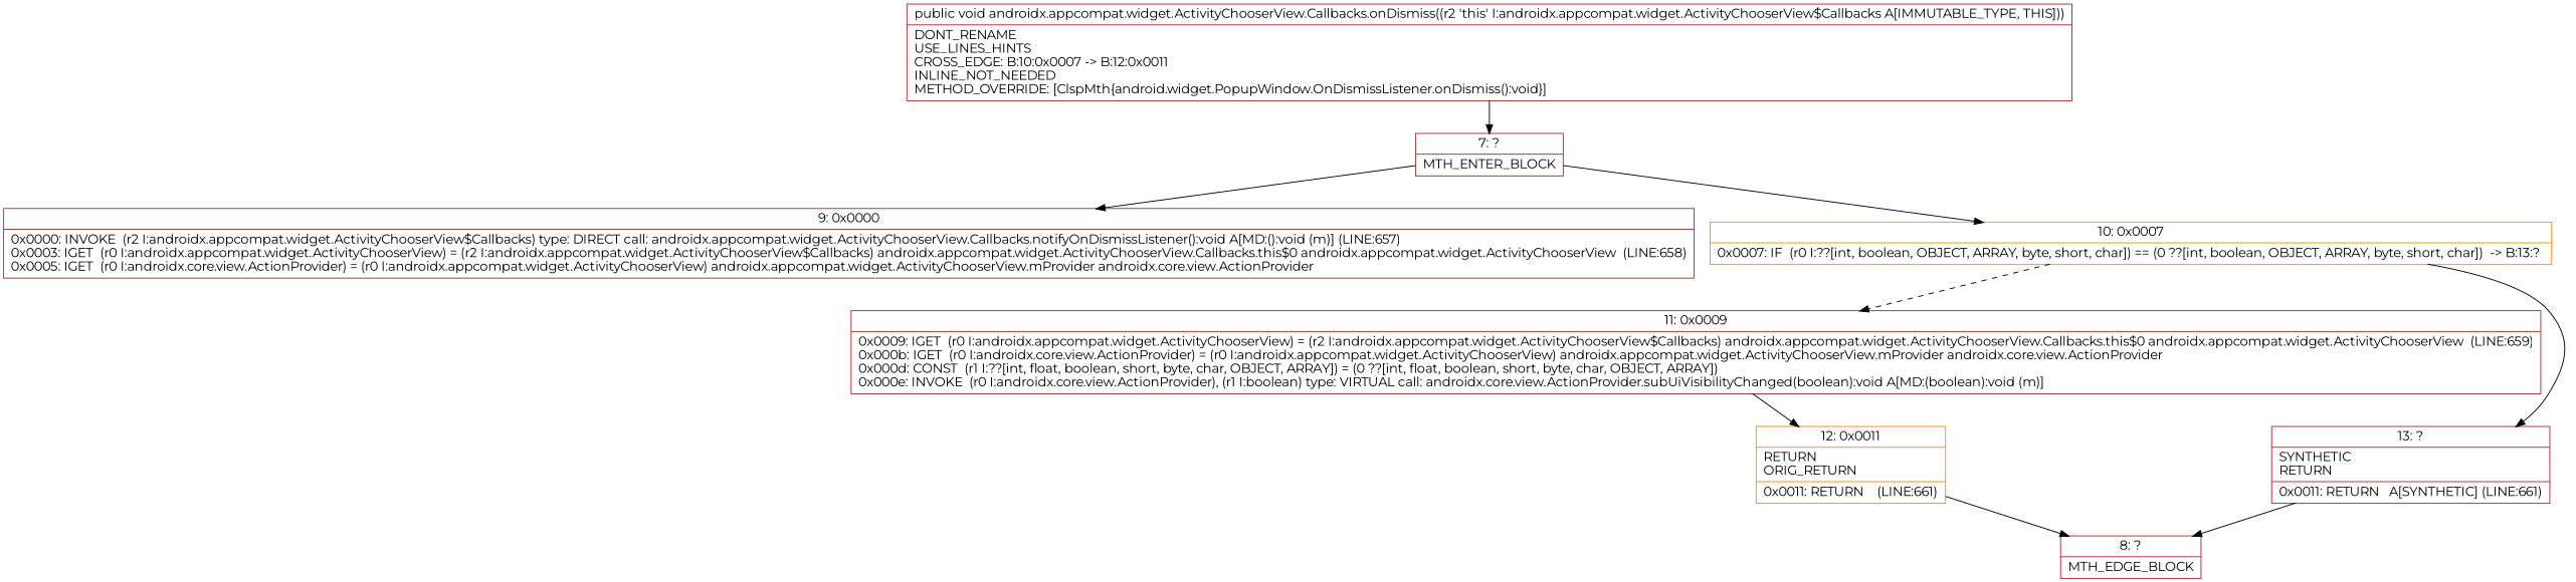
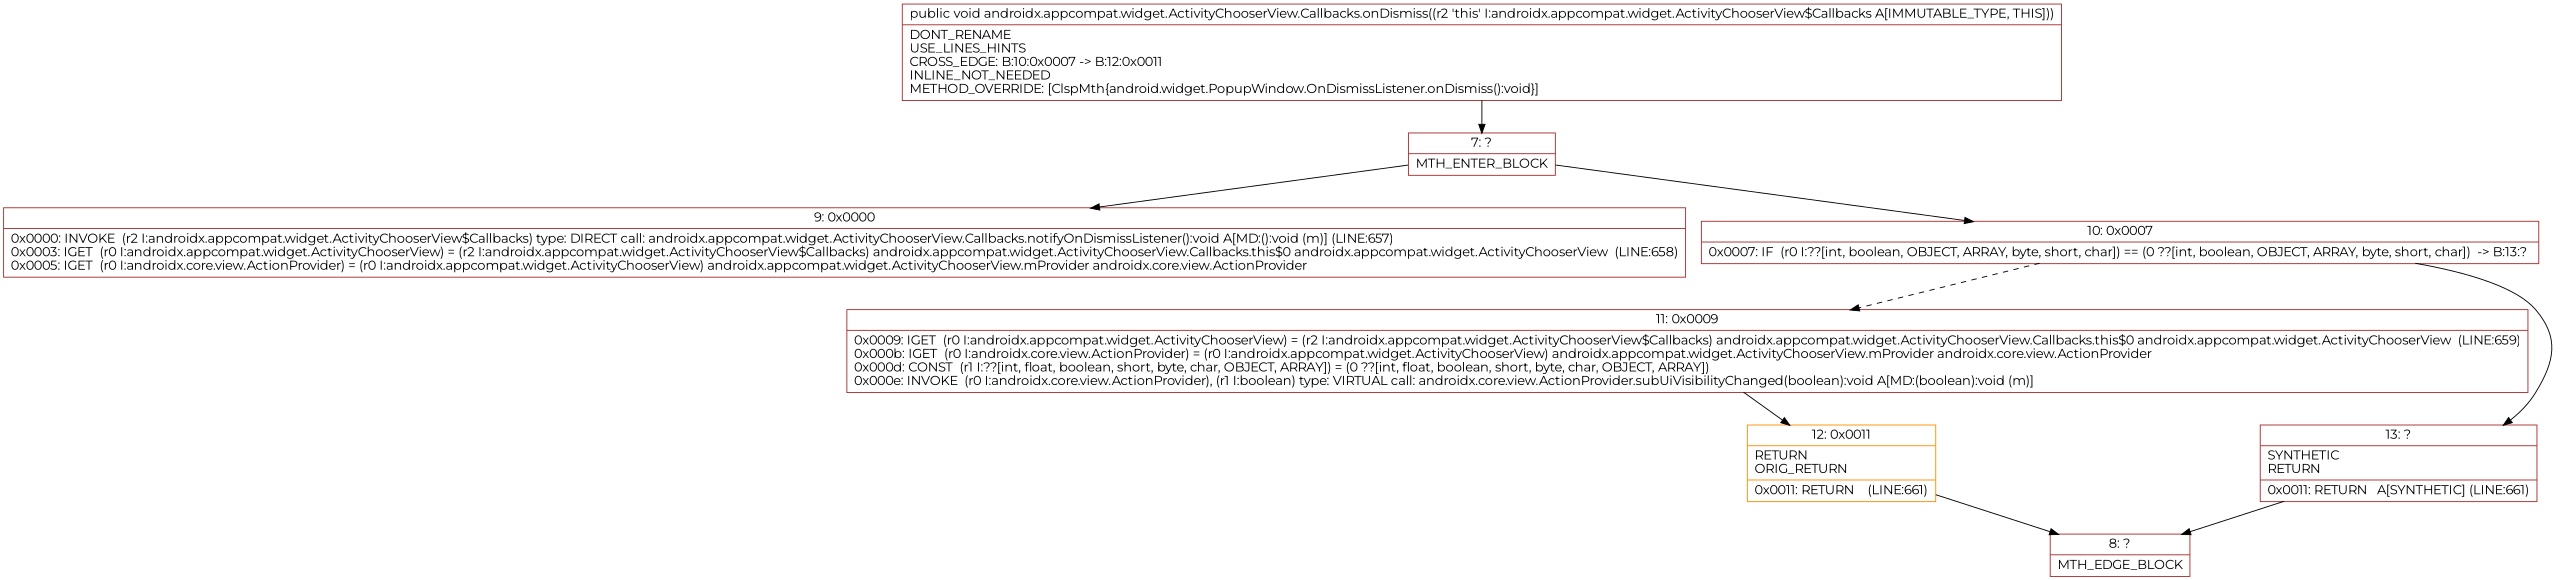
  digraph {
    fontname=Montserrat
    node [color=brown fontname=Montserrat shape=record]
    edge [fontname=Montserrat]
    n1 [label="{7\:\ ?|MTH_ENTER_BLOCK\l}"]
    n2 [label="{9\:\ 0x0000|0x0000: INVOKE  (r2 I:androidx.appcompat.widget.ActivityChooserView$Callbacks) type: DIRECT call: androidx.appcompat.widget.ActivityChooserView.Callbacks.notifyOnDismissListener():void A[MD:():void (m)] (LINE:657)\l0x0003: IGET  (r0 I:androidx.appcompat.widget.ActivityChooserView) = (r2 I:androidx.appcompat.widget.ActivityChooserView$Callbacks) androidx.appcompat.widget.ActivityChooserView.Callbacks.this$0 androidx.appcompat.widget.ActivityChooserView  (LINE:658)\l0x0005: IGET  (r0 I:androidx.core.view.ActionProvider) = (r0 I:androidx.appcompat.widget.ActivityChooserView) androidx.appcompat.widget.ActivityChooserView.mProvider androidx.core.view.ActionProvider \l}"]
-   n3 [color=darkorange label="{10\:\ 0x0007|0x0007: IF  (r0 I:??[int, boolean, OBJECT, ARRAY, byte, short, char]) == (0 ??[int, boolean, OBJECT, ARRAY, byte, short, char])  \-\> B:13:? \l}"]
+   n3 [label="{10\:\ 0x0007|0x0007: IF  (r0 I:??[int, boolean, OBJECT, ARRAY, byte, short, char]) == (0 ??[int, boolean, OBJECT, ARRAY, byte, short, char])  \-\> B:13:? \l}"]
    n4 [label="{11\:\ 0x0009|0x0009: IGET  (r0 I:androidx.appcompat.widget.ActivityChooserView) = (r2 I:androidx.appcompat.widget.ActivityChooserView$Callbacks) androidx.appcompat.widget.ActivityChooserView.Callbacks.this$0 androidx.appcompat.widget.ActivityChooserView  (LINE:659)\l0x000b: IGET  (r0 I:androidx.core.view.ActionProvider) = (r0 I:androidx.appcompat.widget.ActivityChooserView) androidx.appcompat.widget.ActivityChooserView.mProvider androidx.core.view.ActionProvider \l0x000d: CONST  (r1 I:??[int, float, boolean, short, byte, char, OBJECT, ARRAY]) = (0 ??[int, float, boolean, short, byte, char, OBJECT, ARRAY]) \l0x000e: INVOKE  (r0 I:androidx.core.view.ActionProvider), (r1 I:boolean) type: VIRTUAL call: androidx.core.view.ActionProvider.subUiVisibilityChanged(boolean):void A[MD:(boolean):void (m)]\l}"]
    n5 [label="{13\:\ ?|SYNTHETIC\lRETURN\l|0x0011: RETURN   A[SYNTHETIC] (LINE:661)\l}"]
    n6 [color=darkorange label="{12\:\ 0x0011|RETURN\lORIG_RETURN\l|0x0011: RETURN    (LINE:661)\l}"]
    n7 [label="{8\:\ ?|MTH_EDGE_BLOCK\l}"]
    n8 [label="{public void androidx.appcompat.widget.ActivityChooserView.Callbacks.onDismiss((r2 'this' I:androidx.appcompat.widget.ActivityChooserView$Callbacks A[IMMUTABLE_TYPE, THIS]))  | DONT_RENAME\lUSE_LINES_HINTS\lCROSS_EDGE: B:10:0x0007 \-\> B:12:0x0011\lINLINE_NOT_NEEDED\lMETHOD_OVERRIDE: [ClspMth\{android.widget.PopupWindow.OnDismissListener.onDismiss():void\}]\l}"]
    n1 -> n2
    n1 -> n3
    n3 -> n4 [style=dashed]
    n3 -> n5
    n4 -> n6
    n5 -> n7
    n6 -> n7
    n8 -> n1
  }
